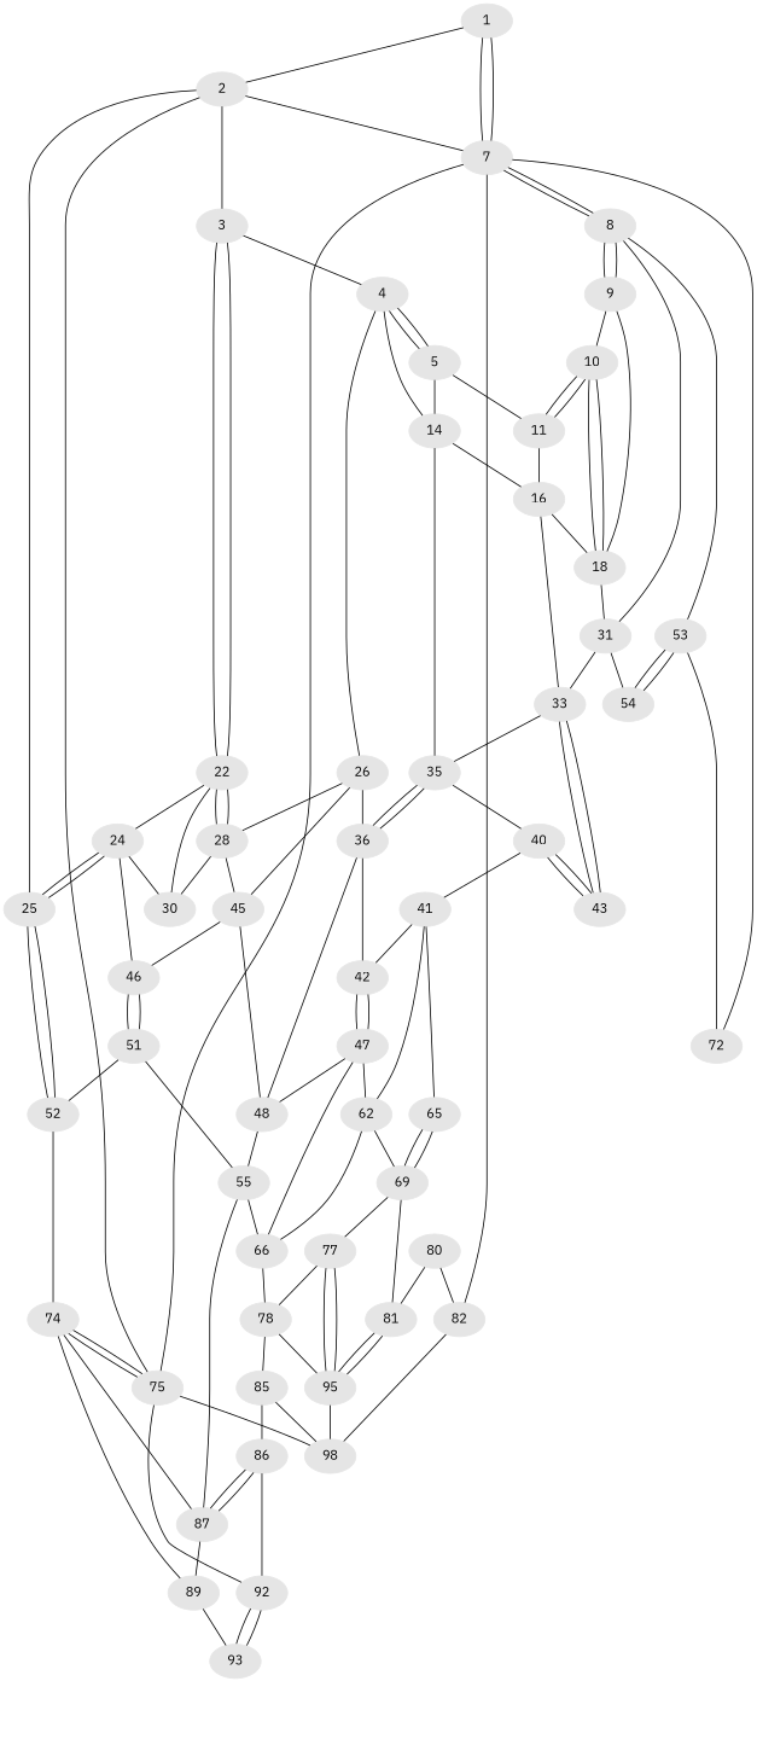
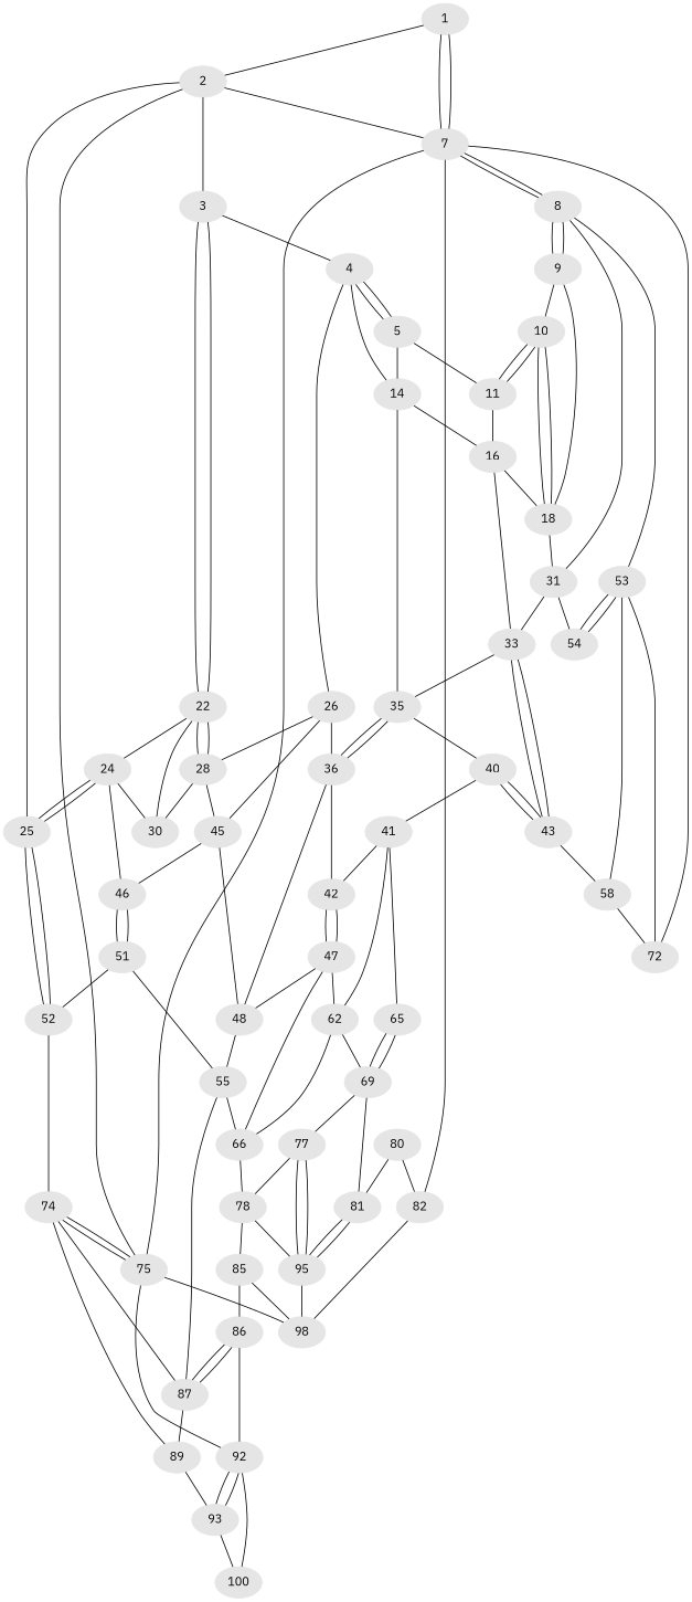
  graph {
    fontname="IBM Plex Sans"
    node [color=gray90 fontname="IBM Plex Sans" style=filled]
    edge [fontname="IBM Plex Sans"]
    2 [super="+21"]
    1
    7 [super="+71"]
    3
    25
    75 [super="+102"]
    8 [super="+39"]
    72
    82
    4 [super="+15"]
    22 [super="+23"]
    52 [super="+73"]
    92 [super="+101"]
    98 [super="+99"]
    5 [super="+12"]
    14 [super="+17"]
    26 [super="+27"]
    24 [super="+44"]
    28 [super="+29"]
    30
    11 [super="+13"]
    16 [super="+19"]
    35 [super="+38"]
    36 [super="+37"]
    45 [super="+49"]
    9
    31 [super="+32"]
    53 [super="+70"]
    10
    18 [super="+20"]
    33 [super="+34"]
    54
+   58 [super="+59"]
    40
    43 [super="+60"]
    46
    51 [super="+57"]
    74 [super="+90"]
    42
    48 [super="+50"]
    41 [super="+61"]
    47 [super="+63"]
    55 [super="+56"]
    62 [super="+68"]
    65
    66 [super="+67"]
    69 [super="+76"]
    78 [super="+84"]
    87 [super="+88"]
    89 [super="+94"]
    77
    81
    80 [super="+83"]
    95 [super="+96"]
    85 [super="+97"]
    93
+   100
    86 [super="+91"]
    2 -- 7
    2 -- 3
    2 -- 25
    2 -- 75
    1 -- 2
    1 -- 7
    1 -- 7
    7 -- 75
    7 -- 8
    7 -- 8
    7 -- 72
    7 -- 82
    3 -- 4
    3 -- 22
    3 -- 22
    25 -- 52
    25 -- 52
    75 -- 92
    75 -- 98
    8 -- 9
    8 -- 9
    8 -- 31
    8 -- 53
    82 -- 98
    4 -- 5
    4 -- 5
    4 -- 14
    4 -- 26
    22 -- 24
    22 -- 28
    22 -- 28
    22 -- 30
    52 -- 74
    92 -- 93
    92 -- 93
+   92 -- 100
    5 -- 14
    5 -- 11
    14 -- 16
    14 -- 35
    26 -- 28
    26 -- 36
    26 -- 45
    24 -- 25
    24 -- 25
    24 -- 30
    24 -- 46
    28 -- 30
    28 -- 45
    11 -- 16
    16 -- 18
    16 -- 33
    35 -- 36
    35 -- 36
    35 -- 40
    36 -- 42
    36 -- 48
    45 -- 46
    45 -- 48
    9 -- 10
    9 -- 18
    31 -- 33
    31 -- 54
    53 -- 72
    53 -- 54
    53 -- 54
+   53 -- 58
    10 -- 11
    10 -- 11
    10 -- 18
    10 -- 18
    18 -- 31
    33 -- 35
    33 -- 43
    33 -- 43
+   58 -- 72
    40 -- 43
    40 -- 43
    40 -- 41
+   43 -- 58
    46 -- 51
    46 -- 51
    51 -- 52 [weight=2]
    51 -- 55
    74 -- 75
    74 -- 75
    74 -- 87
    74 -- 89
    42 -- 47
    42 -- 47
    48 -- 55
    41 -- 42
    41 -- 62
    41 -- 65
    47 -- 48
    47 -- 62
    47 -- 66
    55 -- 66
    55 -- 87
    62 -- 66
    62 -- 69
    65 -- 69
    65 -- 69
    66 -- 78
    69 -- 77
    69 -- 81
    78 -- 95
    78 -- 85
    87 -- 89 [weight=2]
    89 -- 93
    77 -- 78
    77 -- 95
    77 -- 95
    81 -- 95
    81 -- 95
    80 -- 82
    80 -- 81
    95 -- 98
    85 -- 98
    85 -- 86 [weight=2]
+   93 -- 100
    86 -- 92
    86 -- 87
    86 -- 87
  }
